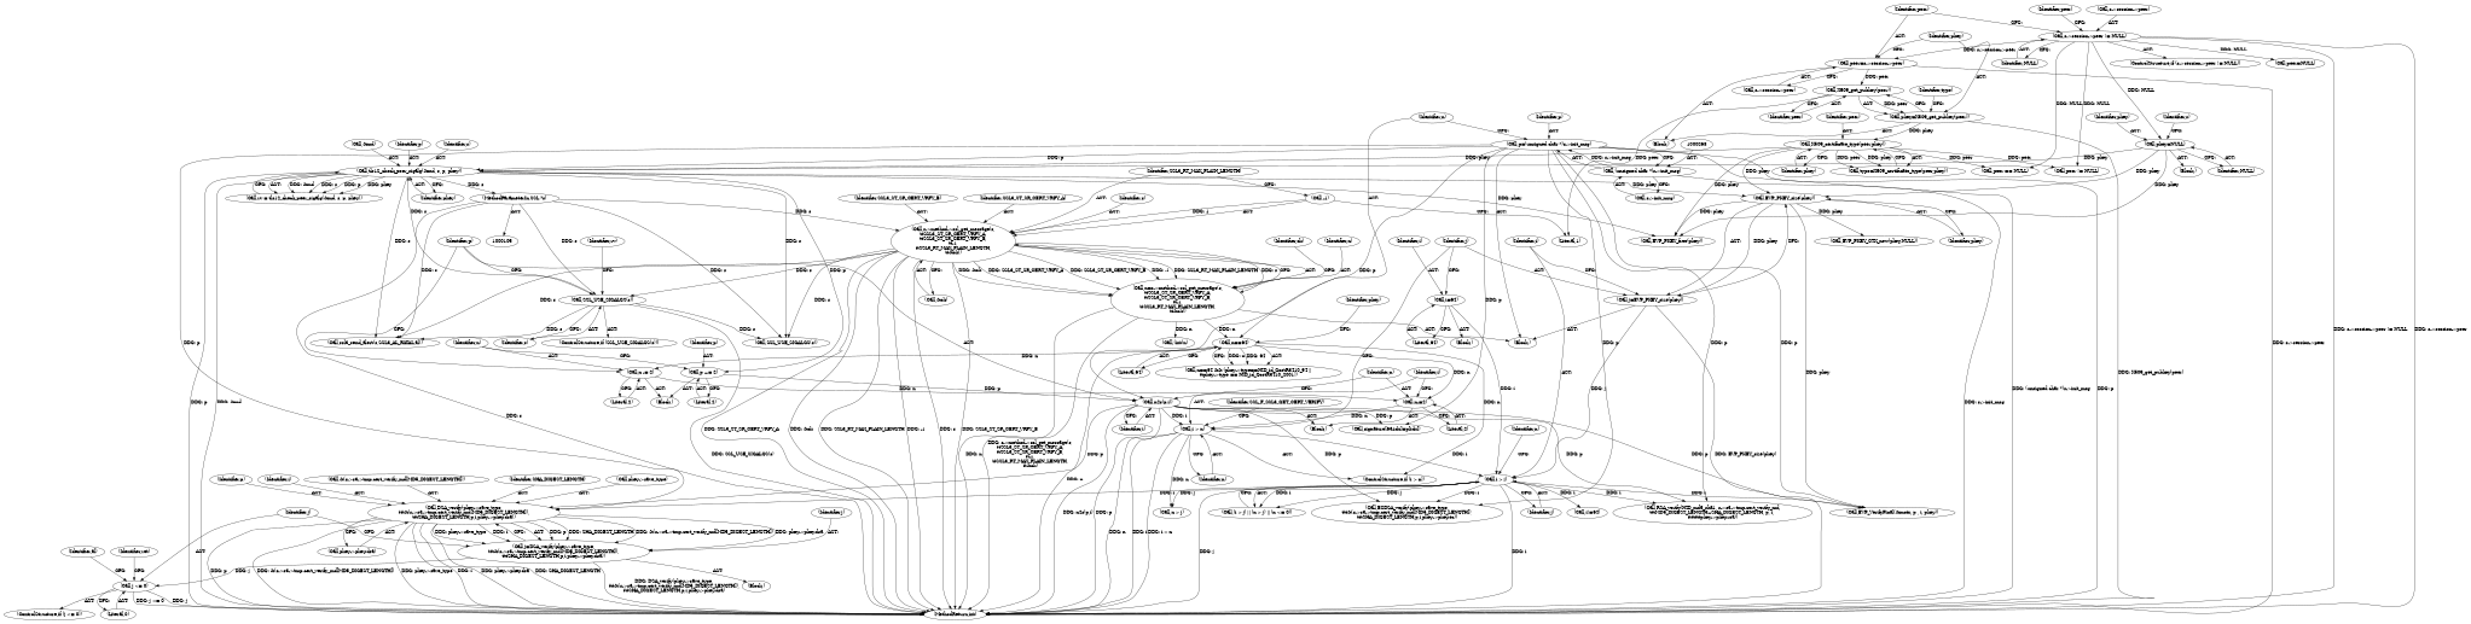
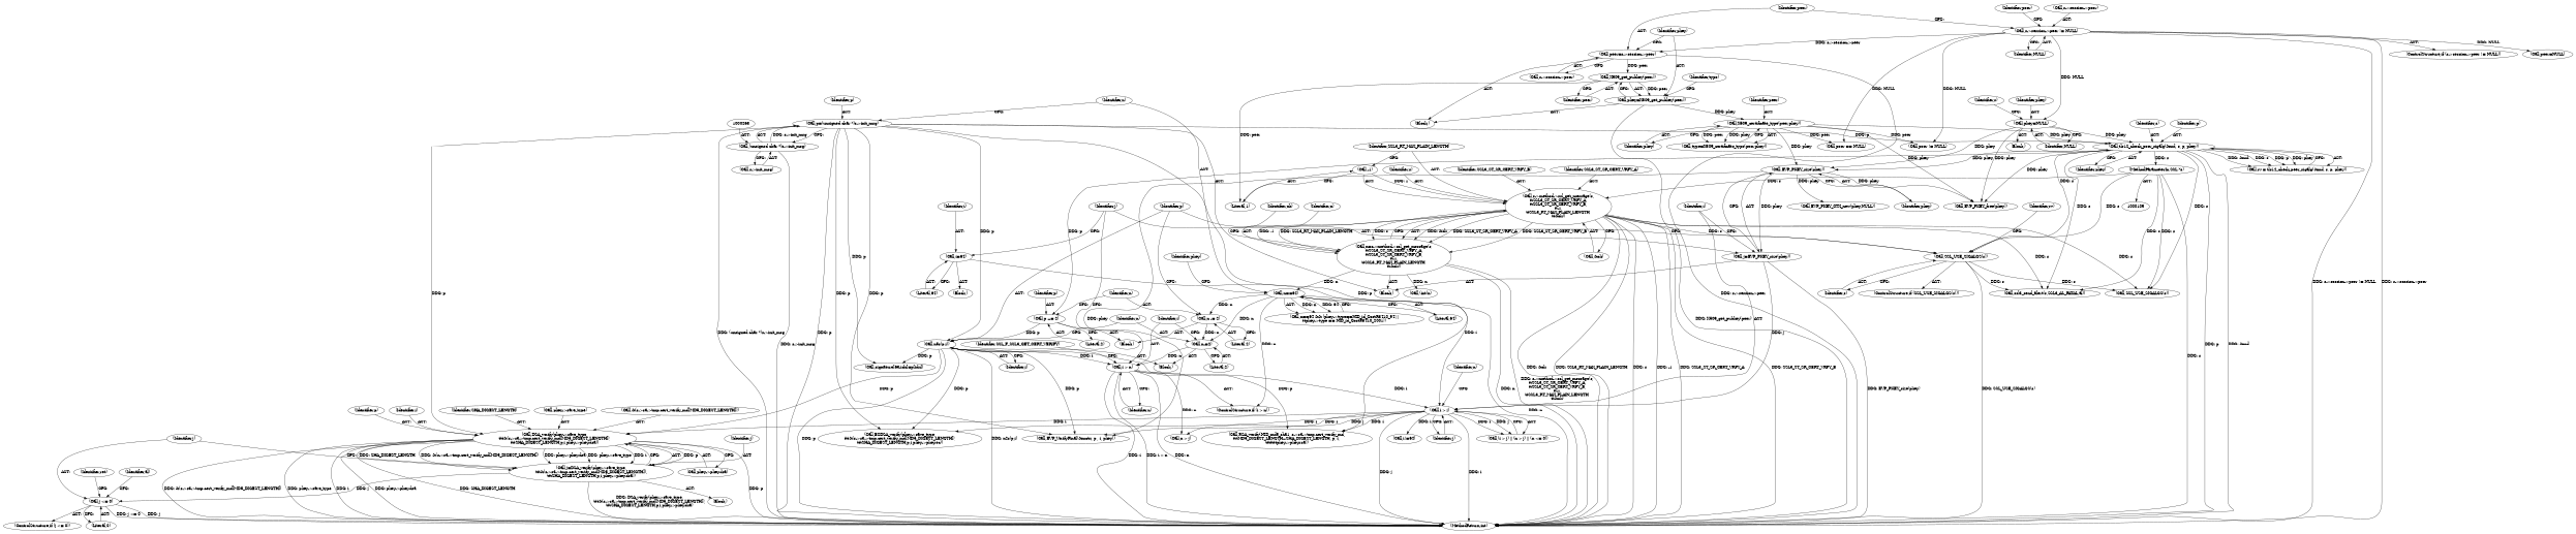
  digraph {
    n1 [label="(Call,DSA_verify(pkey->save_type,\n\t\t\t&(s->s3->tmp.cert_verify_md[MD5_DIGEST_LENGTH]),\n\t\t\tSHA_DIGEST_LENGTH,p,i,pkey->pkey.dsa))"]
    n2 [label="(Call,j=DSA_verify(pkey->save_type,\n\t\t\t&(s->s3->tmp.cert_verify_md[MD5_DIGEST_LENGTH]),\n\t\t\tSHA_DIGEST_LENGTH,p,i,pkey->pkey.dsa))"]
    n3 [label="(Call,pkey->pkey.dsa)"]
    n4 [label="(MethodReturn,int)"]
    n5 [label="(Call,j <= 0)"]
    n6 [label="(Block,)"]
-   n7 [label="(Call,n2s(p,i))"]
+   n7 [label="(Call,n5s(p,i))"]
    n8 [label="(Call,i > n)"]
    n9 [label="(Call,signature[63-idx]=p[idx])"]
    n10 [label="(Call,EVP_VerifyFinal(&mctx, p , i, pkey))"]
    n11 [label="(Block,)"]
    n12 [label="(Identifier,i)"]
    n13 [label="(Call,ECDSA_verify(pkey->save_type,\n\t\t\t&(s->s3->tmp.cert_verify_md[MD5_DIGEST_LENGTH]),\n\t\t\tSHA_DIGEST_LENGTH,p,i,pkey->pkey.ec))"]
    n14 [label="(Call,RSA_verify(NID_md5_sha1, s->s3->tmp.cert_verify_md,\n\t\t\tMD5_DIGEST_LENGTH+SHA_DIGEST_LENGTH, p, i, \n\t\t\t\t\t\t\tpkey->pkey.rsa))"]
    n15 [label="(Call,i > j)"]
    n16 [label="(Call,n > j)"]
    n17 [label="(ControlStructure,if (i > n))"]
    n18 [label="(Identifier,n)"]
    n19 [label="(Call,p += 2)"]
    n20 [label="(Block,)"]
    n21 [label="(Literal,2)"]
    n22 [label="(Call,tls12_check_peer_sigalg(&md, s, p, pkey))"]
    n23 [label="(Call,EVP_PKEY_size(pkey))"]
    n24 [label="(Identifier,pkey)"]
    n25 [label="(Call,rv = tls12_check_peer_sigalg(&md, s, p, pkey))"]
    n26 [label="(Call,SSL_USE_SIGALGS(s))"]
    n27 [label="(Call,EVP_PKEY_free(pkey))"]
    n28 [label="(Call,ssl3_send_alert(s,SSL3_AL_FATAL,al))"]
    n29 [label="(MethodParameterIn,SSL *s)"]
    n30 [label="(Call,j=EVP_PKEY_size(pkey))"]
    n31 [label="(Identifier,pkey)"]
    n32 [label="(Call,EVP_PKEY_CTX_new(pkey,NULL))"]
    n33 [label="(Call,SSL_USE_SIGALGS(s))"]
    n34 [label="(ControlStructure,if (SSL_USE_SIGALGS(s)))"]
    n35 [label="(Identifier,s)"]
    n36 [label="(Call,s->method->ssl_get_message(s,\n\t\tSSL3_ST_SR_CERT_VRFY_A,\n\t\tSSL3_ST_SR_CERT_VRFY_B,\n\t\t-1,\n\t\tSSL3_RT_MAX_PLAIN_LENGTH,\n\t\t&ok))"]
    n37 [label="(Call,n=s->method->ssl_get_message(s,\n\t\tSSL3_ST_SR_CERT_VRFY_A,\n\t\tSSL3_ST_SR_CERT_VRFY_B,\n\t\t-1,\n\t\tSSL3_RT_MAX_PLAIN_LENGTH,\n\t\t&ok))"]
    n38 [label="(Call,&ok)"]
    n39 [label="(Block,)"]
    n40 [label="(Call,n==64)"]
    n41 [label="(Call,(int)n)"]
    1000105
    n43 [label="(Call,-1)"]
    n44 [label="(Literal,1)"]
    n45 [label="(Call,p=(unsigned char *)s->init_msg)"]
    n46 [label="(Call,(unsigned char *)s->init_msg)"]
    n47 [label="(Call,s->init_msg)"]
    n48 [label="(Call,pkey=NULL)"]
    n49 [label="(Block,)"]
    n50 [label="(Identifier,NULL)"]
    n51 [label="(Call,s->session->peer != NULL)"]
    n52 [label="(Call,peer=s->session->peer)"]
    n53 [label="(Identifier,NULL)"]
    n54 [label="(ControlStructure,if (s->session->peer != NULL))"]
    n55 [label="(Call,peer=NULL)"]
    n56 [label="(Call,peer != NULL)"]
    n57 [label="(Call,peer == NULL)"]
    n58 [label="(Call,X509_get_pubkey(peer))"]
    n59 [label="(Block,)"]
    n60 [label="(Call,s->session->peer)"]
    n61 [label="(Call,X509_certificate_type(peer,pkey))"]
    n62 [label="(Identifier,pkey)"]
    n63 [label="(Call,type=X509_certificate_type(peer,pkey))"]
    n64 [label="(Call,pkey=X509_get_pubkey(peer))"]
    n65 [label="(Identifier,peer)"]
    n66 [label="(Call,(i > j) || (n > j) || (n <= 0))"]
    n67 [label="(Call,i!=64)"]
    n68 [label="(Identifier,j)"]
    n69 [label="(Call,i=64)"]
    n70 [label="(Literal,64)"]
    n71 [label="(Block,)"]
    n72 [label="(Call,n-=2)"]
    n73 [label="(Literal,2)"]
    n74 [label="(Call,n -= 2)"]
    n75 [label="(Literal,2)"]
    n76 [label="(Call,n==64 && (pkey->type==NID_id_GostR3410_94 ||\n\t\tpkey->type == NID_id_GostR3410_2001))"]
    n77 [label="(Literal,64)"]
    n78 [label="(ControlStructure,if (j <= 0))"]
    n79 [label="(Literal,0)"]
    n80 [label="(Identifier,j)"]
    n81 [label="(Identifier,peer)"]
    n82 [label="(Identifier,s)"]
    n83 [label="(Identifier,al)"]
    n84 [label="(Identifier,ret)"]
    n85 [label="(Identifier,pkey)"]
    n86 [label="(Identifier,peer)"]
    n87 [label="(Identifier,p)"]
    n88 [label="(Identifier,j)"]
    n89 [label="(Identifier,SSL3_RT_MAX_PLAIN_LENGTH)"]
    n90 [label="(Identifier,n)"]
    n91 [label="(Identifier,s)"]
    n92 [label="(Identifier,i)"]
    n93 [label="(Call,&(s->s3->tmp.cert_verify_md[MD5_DIGEST_LENGTH]))"]
    n94 [label="(Identifier,rv)"]
    n95 [label="(Identifier,SHA_DIGEST_LENGTH)"]
    n96 [label="(Identifier,ok)"]
    n97 [label="(Identifier,pkey)"]
    n98 [label="(Identifier,p)"]
    n99 [label="(Identifier,SSL3_ST_SR_CERT_VRFY_B)"]
    n100 [label="(Identifier,n)"]
    n101 [label="(Identifier,i)"]
    n102 [label="(Identifier,type)"]
    n103 [label="(Identifier,i)"]
    n104 [label="(Identifier,SSL_F_SSL3_GET_CERT_VERIFY)"]
    n105 [label="(Identifier,pkey)"]
    n106 [label="(Identifier,i)"]
    n107 [label="(Identifier,SSL3_ST_SR_CERT_VRFY_A)"]
    n108 [label="(Identifier,p)"]
    n109 [label="(Identifier,n)"]
    n110 [label="(Identifier,s)"]
-   n111 [label="(Call,&md)"]
    n112 [label="(Identifier,n)"]
    n113 [label="(Identifier,peer)"]
    n114 [label="(Call,pkey->save_type)"]
    n115 [label="(Call,s->session->peer)"]
    n116 [label="(Identifier,j)"]
    n117 [label="(Identifier,p)"]
    n118 [label="(Identifier,p)"]
    n119 [label="(Identifier,n)"]
    1000268
    n1 -> n2 [label="AST: "]
    n1 -> n2 [label="DDG: p"]
    n1 -> n2 [label="DDG: SHA_DIGEST_LENGTH"]
    n1 -> n2 [label="DDG: &(s->s3->tmp.cert_verify_md[MD5_DIGEST_LENGTH])"]
    n1 -> n2 [label="DDG: pkey->pkey.dsa"]
    n1 -> n2 [label="DDG: pkey->save_type"]
    n1 -> n2 [label="DDG: i"]
    n1 -> n3 [label="CFG: "]
    n1 -> n4 [label="DDG: p"]
    n1 -> n4 [label="DDG: &(s->s3->tmp.cert_verify_md[MD5_DIGEST_LENGTH])"]
    n1 -> n4 [label="DDG: pkey->save_type"]
    n1 -> n4 [label="DDG: i"]
    n1 -> n4 [label="DDG: pkey->pkey.dsa"]
    n1 -> n4 [label="DDG: SHA_DIGEST_LENGTH"]
    n2 -> n1 [label="CFG: "]
    n2 -> n4 [label="DDG: DSA_verify(pkey->save_type,\n\t\t\t&(s->s3->tmp.cert_verify_md[MD5_DIGEST_LENGTH]),\n\t\t\tSHA_DIGEST_LENGTH,p,i,pkey->pkey.dsa)"]
    n2 -> n5 [label="DDG: j"]
    n2 -> n6 [label="AST: "]
    n3 -> n1 [label="AST: "]
    n5 -> n4 [label="DDG: j"]
    n5 -> n4 [label="DDG: j <= 0"]
    n5 -> n78 [label="AST: "]
    n5 -> n79 [label="CFG: "]
    n7 -> n1 [label="DDG: p"]
    n7 -> n4 [label="DDG: p"]
    n7 -> n4 [label="DDG: n2s(p,i)"]
    n7 -> n8 [label="DDG: i"]
    n7 -> n9 [label="DDG: p"]
    n7 -> n10 [label="DDG: p"]
    n7 -> n11 [label="AST: "]
    n7 -> n12 [label="CFG: "]
    n7 -> n13 [label="DDG: p"]
    n7 -> n14 [label="DDG: p"]
    n8 -> n4 [label="DDG: n"]
    n8 -> n4 [label="DDG: i"]
    n8 -> n4 [label="DDG: i > n"]
    n8 -> n15 [label="DDG: i"]
    n8 -> n16 [label="DDG: n"]
    n8 -> n17 [label="AST: "]
    n8 -> n18 [label="CFG: "]
    n12 -> n7 [label="AST: "]
    n15 -> n1 [label="DDG: i"]
    n15 -> n4 [label="DDG: j"]
    n15 -> n4 [label="DDG: i"]
    n15 -> n10 [label="DDG: i"]
    n15 -> n13 [label="DDG: i"]
    n15 -> n14 [label="DDG: i"]
    n15 -> n16 [label="DDG: j"]
    n15 -> n66 [label="AST: "]
    n15 -> n66 [label="DDG: i"]
    n15 -> n66 [label="DDG: j"]
    n15 -> n67 [label="DDG: i"]
    n15 -> n68 [label="CFG: "]
    n18 -> n8 [label="AST: "]
    n19 -> n7 [label="DDG: p"]
    n19 -> n20 [label="AST: "]
    n19 -> n21 [label="CFG: "]
    n21 -> n19 [label="AST: "]
    n22 -> n4 [label="DDG: p"]
    n22 -> n4 [label="DDG: &md"]
    n22 -> n19 [label="DDG: p"]
    n22 -> n23 [label="DDG: pkey"]
    n22 -> n24 [label="CFG: "]
    n22 -> n25 [label="AST: "]
    n22 -> n25 [label="DDG: &md"]
    n22 -> n25 [label="DDG: s"]
    n22 -> n25 [label="DDG: p"]
    n22 -> n25 [label="DDG: pkey"]
    n22 -> n26 [label="DDG: s"]
    n22 -> n27 [label="DDG: pkey"]
    n22 -> n28 [label="DDG: s"]
    n22 -> n29 [label="DDG: s"]
    n23 -> n10 [label="DDG: pkey"]
    n23 -> n27 [label="DDG: pkey"]
    n23 -> n30 [label="AST: "]
    n23 -> n30 [label="DDG: pkey"]
    n23 -> n31 [label="CFG: "]
    n23 -> n32 [label="DDG: pkey"]
    n24 -> n22 [label="AST: "]
    n25 -> n22 [label="CFG: "]
    n29 -> n4 [label="DDG: s"]
    n29 -> n26 [label="DDG: s"]
    n29 -> n28 [label="DDG: s"]
    n29 -> n33 [label="DDG: s"]
    n29 -> n36 [label="DDG: s"]
    n29 -> 1000105 [label="AST: "]
    n30 -> n4 [label="DDG: EVP_PKEY_size(pkey)"]
    n30 -> n15 [label="DDG: j"]
    n30 -> n23 [label="CFG: "]
    n30 -> n39 [label="AST: "]
    n31 -> n23 [label="AST: "]
    n33 -> n4 [label="DDG: SSL_USE_SIGALGS(s)"]
    n33 -> n22 [label="DDG: s"]
    n33 -> n26 [label="DDG: s"]
    n33 -> n28 [label="DDG: s"]
    n33 -> n34 [label="AST: "]
    n33 -> n35 [label="CFG: "]
    n35 -> n33 [label="AST: "]
    n36 -> n4 [label="DDG: -1"]
    n36 -> n4 [label="DDG: SSL3_ST_SR_CERT_VRFY_A"]
    n36 -> n4 [label="DDG: SSL3_ST_SR_CERT_VRFY_B"]
    n36 -> n4 [label="DDG: &ok"]
    n36 -> n4 [label="DDG: SSL3_RT_MAX_PLAIN_LENGTH"]
    n36 -> n4 [label="DDG: s"]
    n36 -> n26 [label="DDG: s"]
    n36 -> n28 [label="DDG: s"]
    n36 -> n33 [label="DDG: s"]
    n36 -> n37 [label="AST: "]
    n36 -> n37 [label="DDG: &ok"]
    n36 -> n37 [label="DDG: SSL3_ST_SR_CERT_VRFY_A"]
    n36 -> n37 [label="DDG: SSL3_ST_SR_CERT_VRFY_B"]
    n36 -> n37 [label="DDG: -1"]
    n36 -> n37 [label="DDG: SSL3_RT_MAX_PLAIN_LENGTH"]
    n36 -> n37 [label="DDG: s"]
    n36 -> n38 [label="CFG: "]
    n37 -> n4 [label="DDG: n"]
    n37 -> n4 [label="DDG: s->method->ssl_get_message(s,\n\t\tSSL3_ST_SR_CERT_VRFY_A,\n\t\tSSL3_ST_SR_CERT_VRFY_B,\n\t\t-1,\n\t\tSSL3_RT_MAX_PLAIN_LENGTH,\n\t\t&ok)"]
    n37 -> n36 [label="CFG: "]
    n37 -> n39 [label="AST: "]
    n37 -> n40 [label="DDG: n"]
    n37 -> n41 [label="DDG: n"]
    n38 -> n36 [label="AST: "]
    n40 -> n4 [label="DDG: n"]
    n40 -> n17 [label="DDG: n"]
    n40 -> n72 [label="DDG: n"]
    n40 -> n74 [label="DDG: n"]
    n40 -> n76 [label="AST: "]
    n40 -> n76 [label="DDG: n"]
    n40 -> n76 [label="DDG: 64"]
    n40 -> n77 [label="CFG: "]
    n43 -> n36 [label="AST: "]
    n43 -> n36 [label="DDG: 1"]
    n43 -> n44 [label="CFG: "]
+   n44 -> n43 [label="AST: "]
    n45 -> n1 [label="DDG: p"]
    n45 -> n4 [label="DDG: (unsigned char *)s->init_msg"]
    n45 -> n4 [label="DDG: p"]
    n45 -> n7 [label="DDG: p"]
    n45 -> n9 [label="DDG: p"]
    n45 -> n10 [label="DDG: p"]
    n45 -> n13 [label="DDG: p"]
    n45 -> n14 [label="DDG: p"]
    n45 -> n22 [label="DDG: p"]
    n45 -> n39 [label="AST: "]
    n45 -> n46 [label="CFG: "]
    n46 -> n4 [label="DDG: s->init_msg"]
    n46 -> n45 [label="AST: "]
    n46 -> n45 [label="DDG: s->init_msg"]
    n46 -> n47 [label="CFG: "]
    n47 -> n46 [label="AST: "]
    n48 -> n22 [label="DDG: pkey"]
    n48 -> n23 [label="DDG: pkey"]
    n48 -> n27 [label="DDG: pkey"]
    n48 -> n49 [label="AST: "]
    n48 -> n50 [label="CFG: "]
    n50 -> n48 [label="AST: "]
    n51 -> n4 [label="DDG: s->session->peer"]
    n51 -> n4 [label="DDG: s->session->peer != NULL"]
    n51 -> n48 [label="DDG: NULL"]
    n51 -> n52 [label="DDG: s->session->peer"]
    n51 -> n53 [label="CFG: "]
    n51 -> n54 [label="AST: "]
    n51 -> n55 [label="DDG: NULL"]
    n51 -> n56 [label="DDG: NULL"]
    n51 -> n57 [label="DDG: NULL"]
    n52 -> n4 [label="DDG: s->session->peer"]
    n52 -> n58 [label="DDG: peer"]
    n52 -> n59 [label="AST: "]
    n52 -> n60 [label="CFG: "]
    n53 -> n51 [label="AST: "]
    n58 -> n44 [label="DDG: peer"]
    n58 -> n64 [label="AST: "]
    n58 -> n64 [label="DDG: peer"]
    n58 -> n65 [label="CFG: "]
    n60 -> n52 [label="AST: "]
    n61 -> n22 [label="DDG: pkey"]
    n61 -> n23 [label="DDG: pkey"]
    n61 -> n27 [label="DDG: pkey"]
    n61 -> n56 [label="DDG: peer"]
    n61 -> n57 [label="DDG: peer"]
    n61 -> n62 [label="CFG: "]
    n61 -> n63 [label="AST: "]
    n61 -> n63 [label="DDG: peer"]
    n61 -> n63 [label="DDG: pkey"]
    n62 -> n61 [label="AST: "]
    n63 -> n61 [label="CFG: "]
    n64 -> n4 [label="DDG: X509_get_pubkey(peer)"]
    n64 -> n58 [label="CFG: "]
    n64 -> n59 [label="AST: "]
    n64 -> n61 [label="DDG: pkey"]
    n65 -> n58 [label="AST: "]
    n66 -> n15 [label="CFG: "]
    n68 -> n15 [label="AST: "]
    n69 -> n15 [label="DDG: i"]
    n69 -> n70 [label="CFG: "]
    n69 -> n71 [label="AST: "]
    n70 -> n69 [label="AST: "]
    n72 -> n8 [label="DDG: n"]
    n72 -> n11 [label="AST: "]
    n72 -> n73 [label="CFG: "]
    n73 -> n72 [label="AST: "]
    n74 -> n20 [label="AST: "]
    n74 -> n72 [label="DDG: n"]
    n74 -> n75 [label="CFG: "]
    n75 -> n74 [label="AST: "]
    n76 -> n40 [label="CFG: "]
    n77 -> n40 [label="AST: "]
    n79 -> n5 [label="AST: "]
    n80 -> n8 [label="CFG: "]
    n80 -> n30 [label="AST: "]
    n80 -> n69 [label="CFG: "]
    n81 -> n51 [label="CFG: "]
    n81 -> n52 [label="AST: "]
    n82 -> n48 [label="CFG: "]
    n83 -> n5 [label="CFG: "]
    n84 -> n5 [label="CFG: "]
    n85 -> n40 [label="CFG: "]
    n86 -> n61 [label="AST: "]
    n87 -> n45 [label="AST: "]
    n88 -> n2 [label="CFG: "]
    n88 -> n5 [label="AST: "]
    n89 -> n36 [label="AST: "]
    n89 -> n43 [label="CFG: "]
    n90 -> n40 [label="AST: "]
    n90 -> n45 [label="CFG: "]
    n91 -> n22 [label="AST: "]
    n92 -> n1 [label="AST: "]
    n93 -> n1 [label="AST: "]
    n94 -> n33 [label="CFG: "]
    n95 -> n1 [label="AST: "]
    n96 -> n37 [label="CFG: "]
    n97 -> n52 [label="CFG: "]
    n97 -> n64 [label="AST: "]
    n98 -> n7 [label="AST: "]
    n98 -> n33 [label="CFG: "]
    n98 -> n74 [label="CFG: "]
    n99 -> n36 [label="AST: "]
    n100 -> n15 [label="CFG: "]
    n101 -> n69 [label="AST: "]
    n102 -> n64 [label="CFG: "]
    n103 -> n15 [label="AST: "]
    n103 -> n30 [label="CFG: "]
    n104 -> n8 [label="CFG: "]
    n105 -> n48 [label="AST: "]
    n106 -> n8 [label="AST: "]
    n106 -> n72 [label="CFG: "]
    n107 -> n36 [label="AST: "]
    n108 -> n19 [label="AST: "]
    n109 -> n7 [label="CFG: "]
    n109 -> n72 [label="AST: "]
    n110 -> n36 [label="AST: "]
-   n111 -> n22 [label="AST: "]
    n112 -> n37 [label="AST: "]
    n113 -> n51 [label="CFG: "]
    n114 -> n1 [label="AST: "]
    n115 -> n51 [label="AST: "]
    n116 -> n2 [label="AST: "]
    n117 -> n22 [label="AST: "]
    n118 -> n1 [label="AST: "]
    n119 -> n19 [label="CFG: "]
    n119 -> n74 [label="AST: "]
    1000268 -> n46 [label="AST: "]
  }
